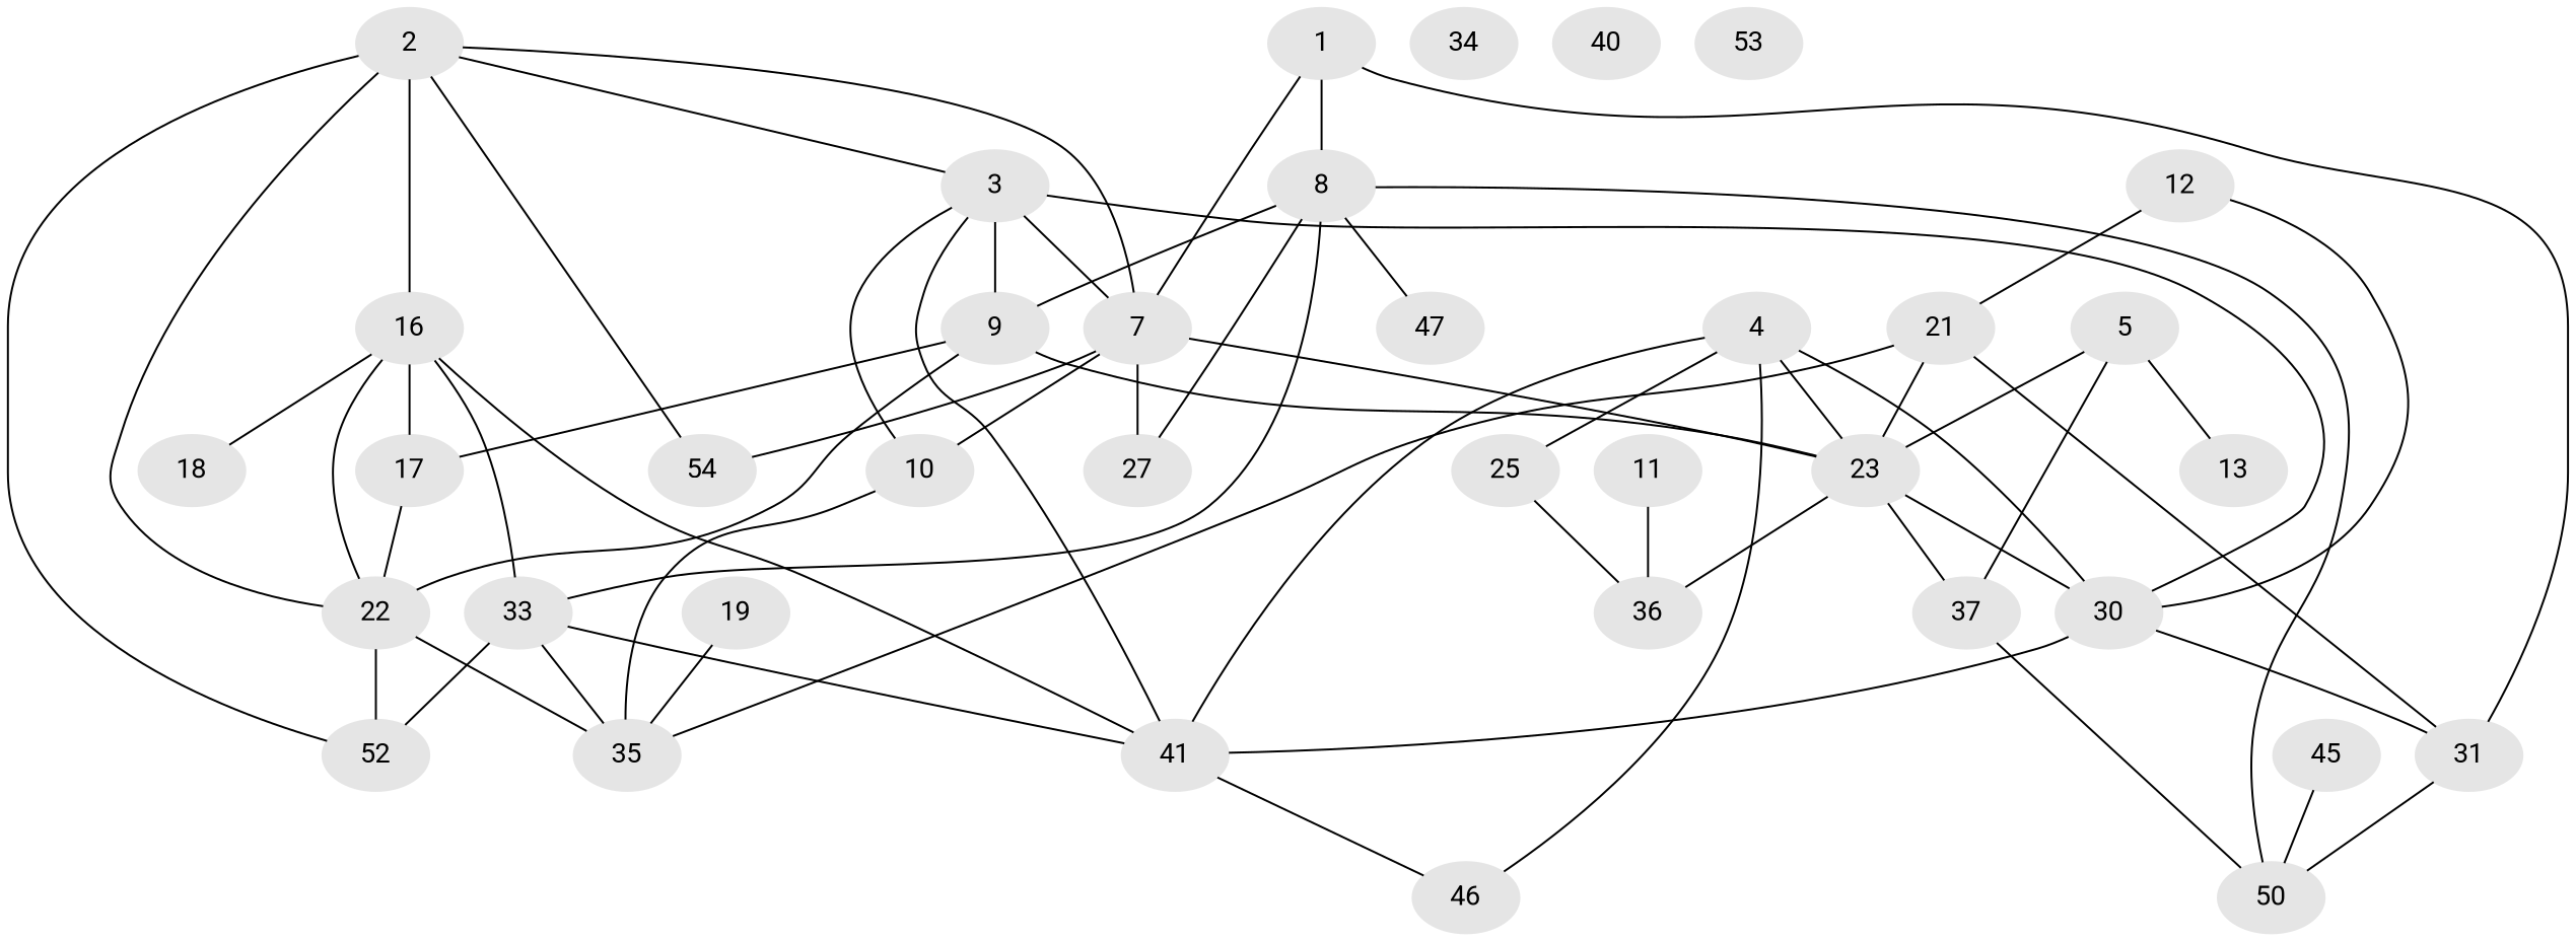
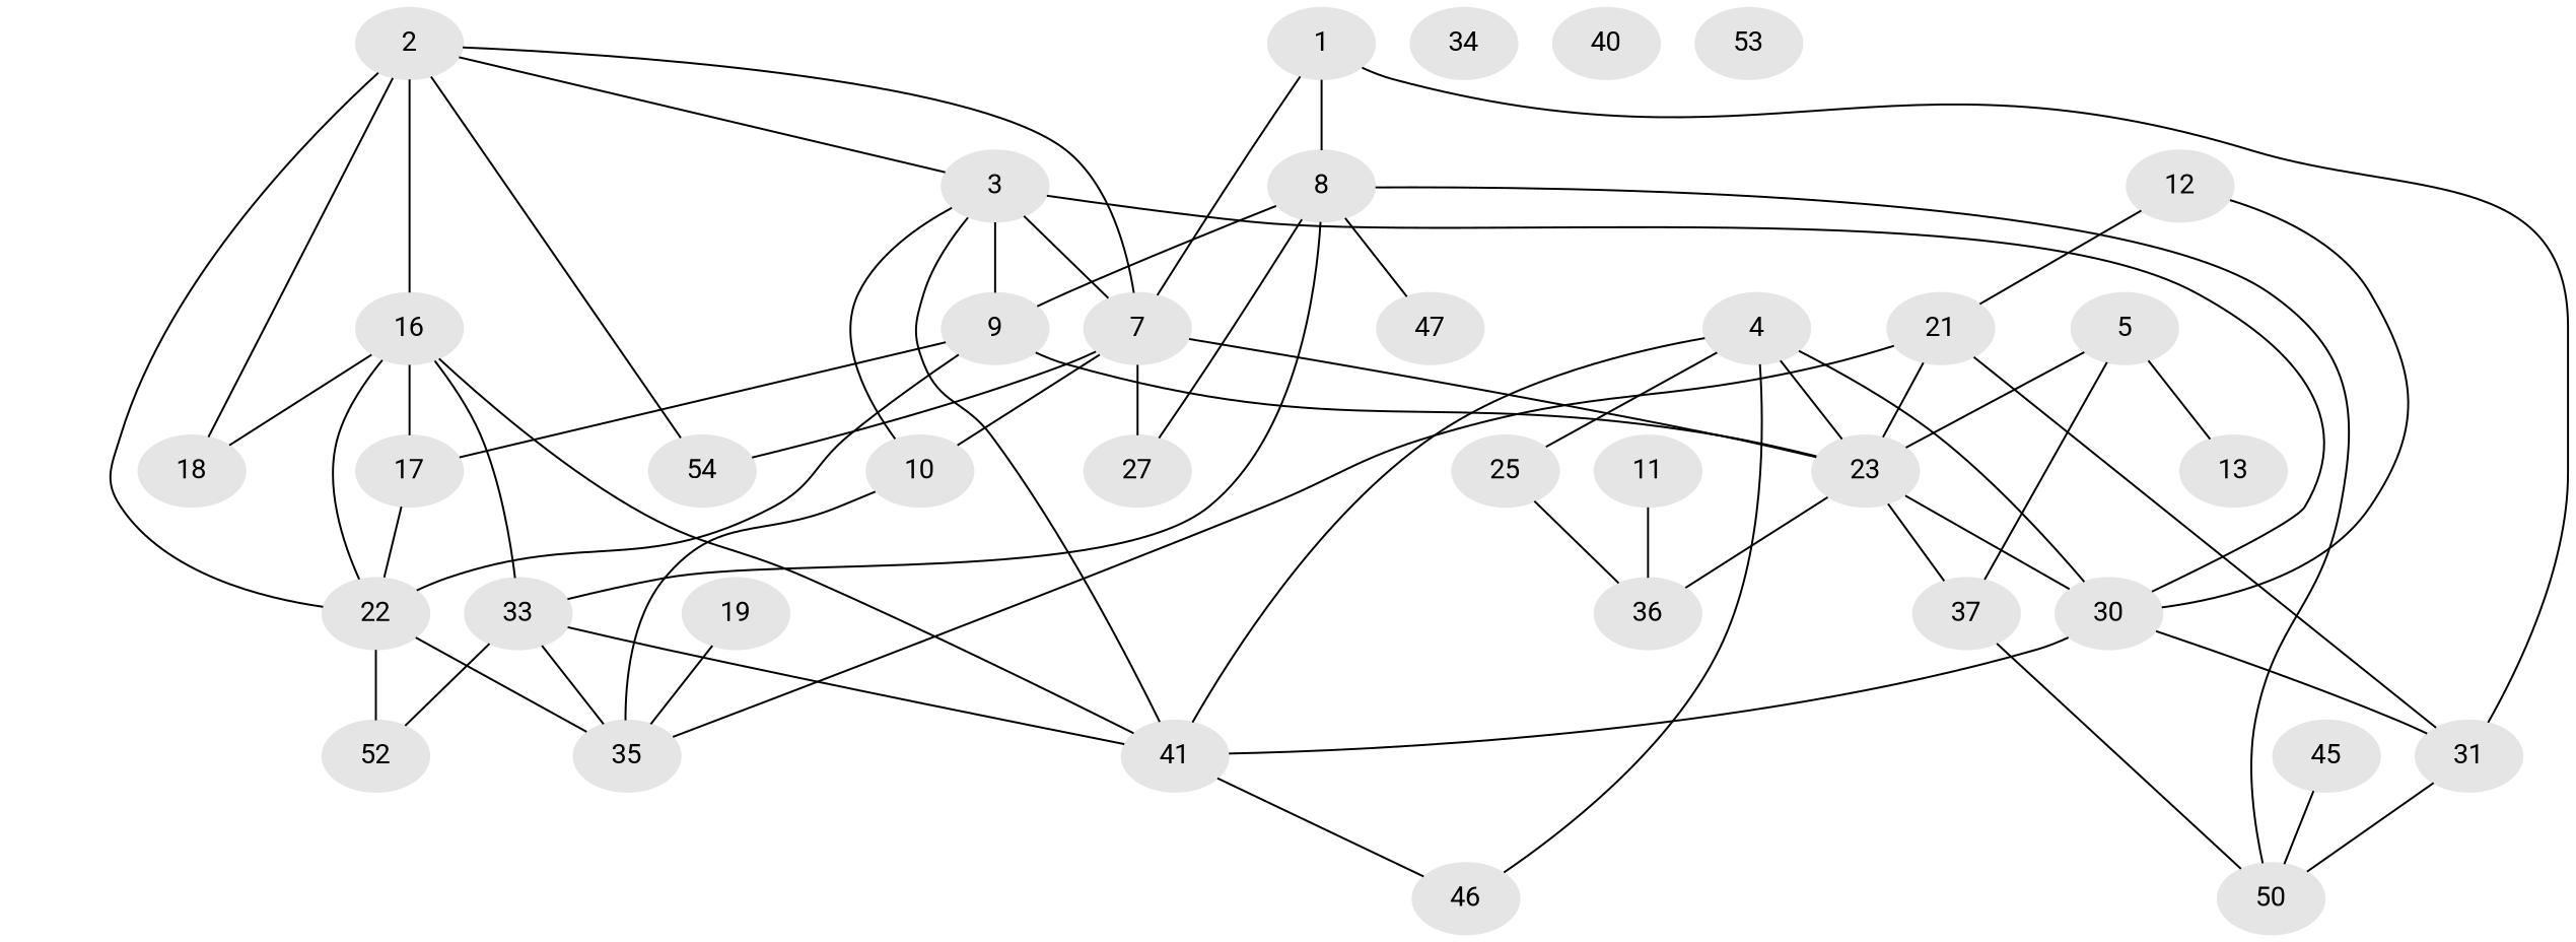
  graph {
    fontname=Roboto
    node [color=gray90 fontname=Roboto style=filled]
    edge [fontname=Roboto]
    7 [super="+48"]
    54
    10
    23 [super="+49"]
    27 [super="+38"]
    1
    8 [super="+20"]
    31 [super="+43"]
    9 [super="+32"]
    33 [super="+51"]
    47
    50 [super="+58"]
    2 [super="+15"]
    3 [super="+6"]
    16 [super="+59"]
    18 [super="+39"]
    22 [super="+44"]
    30
    41 [super="+42"]
    17 [super="+29"]
    35 [super="+56"]
    52
    46 [super="+57"]
    4 [super="+55"]
    25 [super="+60"]
    37
    36
    5 [super="+14"]
    13
    11 [super="+24"]
    21 [super="+28"]
    12
    19
    34
    40
    45
    53
    7 -- 54
    7 -- 10
    7 -- 23
    7 -- 27
    10 -- 35
    23 -- 30
    23 -- 37
    23 -- 36
    1 -- 7
    1 -- 8
    1 -- 31
    8 -- 27
    8 -- 9
    8 -- 33
    8 -- 47
    8 -- 50
    31 -- 50
    9 -- 23 [weight=2]
    9 -- 22
    9 -- 17
    33 -- 41
    33 -- 35
    33 -- 52
    2 -- 7
    2 -- 54
    2 -- 3
    2 -- 16
-   2 -- 52
+   2 -- 18
    2 -- 22
    3 -- 7 [weight=2]
    3 -- 10
    3 -- 9
    3 -- 30
    3 -- 41
    16 -- 33
    16 -- 18
    16 -- 22
    16 -- 41
    16 -- 17
    22 -- 35
    22 -- 52
    30 -- 31
    30 -- 41
    41 -- 46
    17 -- 22
    4 -- 23
    4 -- 30
    4 -- 41
    4 -- 46
    4 -- 25
    25 -- 36
    37 -- 50
    5 -- 23
    5 -- 37
    5 -- 13
    11 -- 36
    21 -- 23
    21 -- 31
    21 -- 35
    12 -- 30
    12 -- 21
    19 -- 35
    45 -- 50
  }
